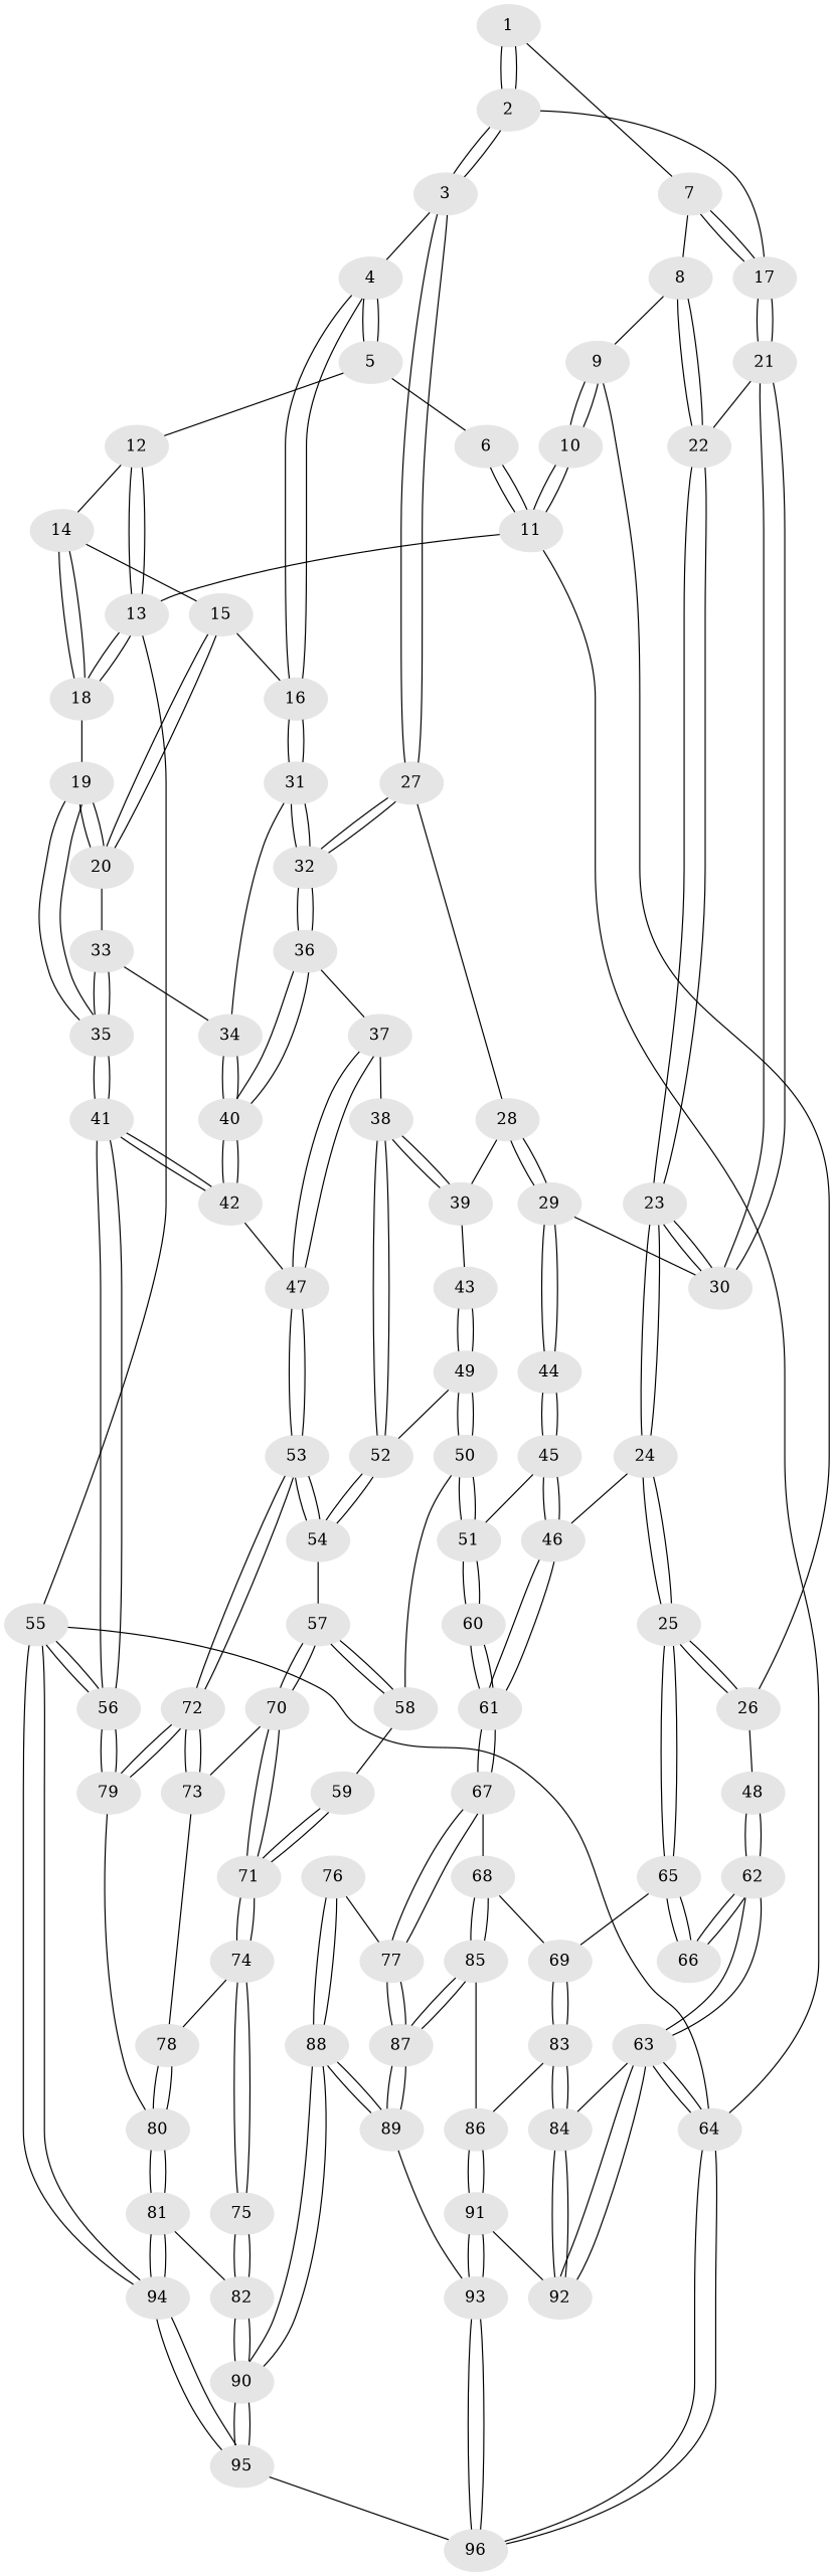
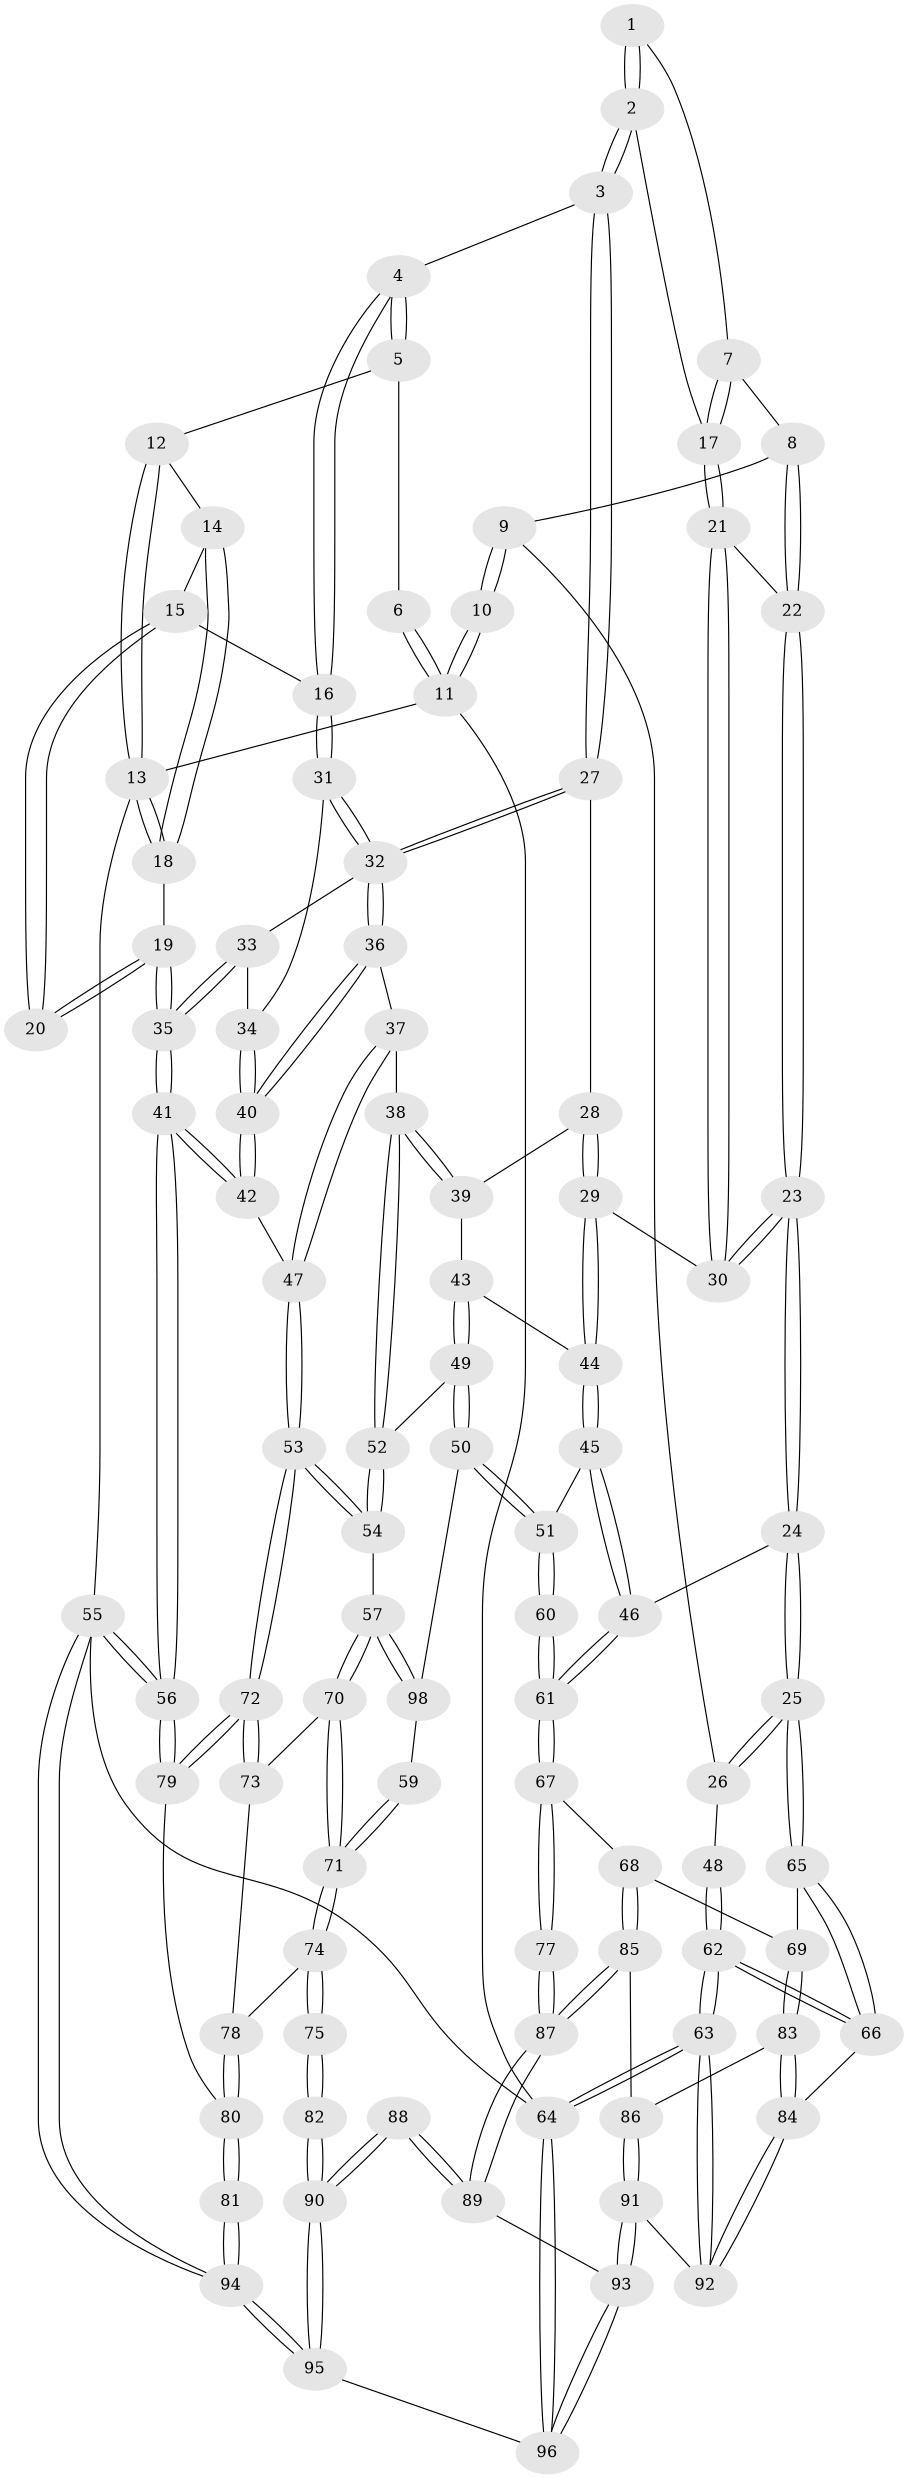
  graph {
    node [color=gray90 style=filled]
    1
    2
    7
    3
    17
    8
    4
    27
    21
    5
    16
    28
    32
    6
    12
    31
    11
    13
    14
    64
    9
    22
    10
    26
    23
    48
    62
    18
    55
    96
    15
    19
    56
    94
    20
    33
    34
    30
    35
    41
    24
    25
    46
    65
    61
    66
    69
    29
    39
    36
    44
    43
    45
    40
    37
    42
    38
    47
    52
    53
    54
    49
    79
    50
    51
    60
    67
    72
    63
-   58
+   58 [label=98]
    59
    57
    73
    70
    95
    80
    71
    74
    68
    77
    92
    84
    83
    85
    87
    86
    78
    75
    82
-   76
    88
    90
    89
    81
    91
    93
    1 -- 2
    1 -- 2
    1 -- 7
    2 -- 3
    2 -- 3
    2 -- 17
    7 -- 17
    7 -- 17
    7 -- 8
    3 -- 4
    3 -- 27
    3 -- 27
    17 -- 21
    17 -- 21
    8 -- 9
    8 -- 22
    8 -- 22
    4 -- 5
    4 -- 5
    4 -- 16
    4 -- 16
    27 -- 28
    27 -- 32
    27 -- 32
    21 -- 22
    21 -- 30
    21 -- 30
    5 -- 6
    5 -- 12
    16 -- 31
    16 -- 31
    28 -- 29
    28 -- 29
    28 -- 39
    32 -- 36
    32 -- 36
    6 -- 11
    6 -- 11
    12 -- 13
    12 -- 13
    12 -- 14
    31 -- 32
    31 -- 32
    31 -- 34
    11 -- 13
    11 -- 64
    13 -- 18
    13 -- 18
    13 -- 55
    14 -- 18
    14 -- 18
    14 -- 15
    64 -- 96
    64 -- 96
    9 -- 10
    9 -- 10
    9 -- 26
    22 -- 23
    22 -- 23
    10 -- 11
    10 -- 11
    26 -- 48
    23 -- 30
    23 -- 30
    23 -- 24
    23 -- 24
    48 -- 62
    48 -- 62
    62 -- 66
    62 -- 66
    62 -- 63
    62 -- 63
    18 -- 19
    55 -- 64
    55 -- 56
    55 -- 56
    55 -- 94
    55 -- 94
    15 -- 16
    15 -- 20
    15 -- 20
    19 -- 20
    19 -- 20
    19 -- 35
    19 -- 35
    56 -- 79
    56 -- 79
    94 -- 95
    94 -- 95
-   20 -- 33
+   32 -- 33
    33 -- 34
    33 -- 35
    33 -- 35
    34 -- 40
    34 -- 40
    35 -- 41
    35 -- 41
    41 -- 56
    41 -- 56
    41 -- 42
    41 -- 42
    24 -- 25
    24 -- 25
    24 -- 46
    25 -- 26
    25 -- 26
    25 -- 65
    25 -- 65
    46 -- 61
    46 -- 61
    65 -- 66
    65 -- 66
    65 -- 69
    61 -- 67
    61 -- 67
-   63 -- 84
+   66 -- 84
    69 -- 83
    69 -- 83
    29 -- 30
    29 -- 44
    29 -- 44
    39 -- 43
    36 -- 40
    36 -- 40
    36 -- 37
    44 -- 45
    44 -- 45
+   43 -- 44
    43 -- 49
    43 -- 49
    45 -- 46
    45 -- 46
    45 -- 51
    40 -- 42
    40 -- 42
    37 -- 38
    37 -- 47
    37 -- 47
    42 -- 47
    38 -- 39
    38 -- 39
    38 -- 52
    38 -- 52
    47 -- 53
    47 -- 53
    52 -- 54
    52 -- 54
    53 -- 54
    53 -- 54
    53 -- 72
    53 -- 72
    54 -- 57
    49 -- 52
    49 -- 50
    49 -- 50
    79 -- 80
    50 -- 51
    50 -- 51
    50 -- 58
    51 -- 60
    51 -- 60
    60 -- 61
    60 -- 61
    67 -- 68
    67 -- 77
    67 -- 77
    72 -- 79
    72 -- 79
    72 -- 73
    72 -- 73
    63 -- 64
    63 -- 64
    63 -- 92
    63 -- 92
    58 -- 59
    59 -- 71
    59 -- 71
    57 -- 58
    57 -- 58
    57 -- 70
    57 -- 70
    73 -- 78
    70 -- 73
    70 -- 71
    70 -- 71
    95 -- 96
    80 -- 81
    80 -- 81
    71 -- 74
    71 -- 74
    74 -- 78
    74 -- 75
    74 -- 75
    68 -- 69
    68 -- 85
    68 -- 85
    77 -- 87
    77 -- 87
    84 -- 92
    84 -- 92
    83 -- 84
    83 -- 84
    83 -- 86
    85 -- 87
    85 -- 87
    85 -- 86
    87 -- 89
    87 -- 89
    86 -- 91
    86 -- 91
    78 -- 80
    78 -- 80
    75 -- 82
    75 -- 82
    82 -- 90
    82 -- 90
-   76 -- 77
-   76 -- 88
-   76 -- 88
    88 -- 90
    88 -- 90
    88 -- 89
    88 -- 89
    90 -- 95
    90 -- 95
    89 -- 93
    81 -- 94
    81 -- 94
-   81 -- 82
    91 -- 92
    91 -- 93
    91 -- 93
    93 -- 96
    93 -- 96
  }
